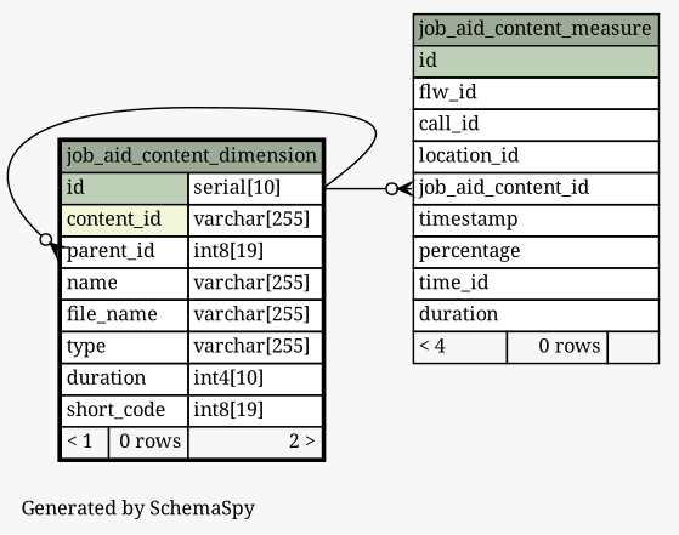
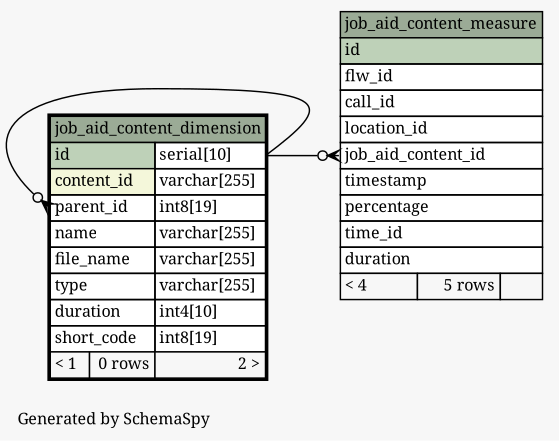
  digraph {
    bgcolor="#f7f7f7"
    fontname="Noto Serif"
    fontsize=11
    label="\nGenerated by SchemaSpy"
    labeljust=l
    nodesep=0.18
    rankdir=RL
    ranksep=0.46
    node [fontname="Noto Serif" fontsize=11 shape=plaintext]
    edge [arrowhead=none arrowsize=0.8 arrowtail=crowodot dir=back headport="id.type:e" fontname="Noto Serif"]
    n1 [label=<     <TABLE BORDER="2" CELLBORDER="1" CELLSPACING="0" BGCOLOR="#ffffff">       <TR><TD COLSPAN="3" BGCOLOR="#9bab96" ALIGN="CENTER">job_aid_content_dimension</TD></TR>       <TR><TD PORT="id" COLSPAN="2" BGCOLOR="#bed1b8" ALIGN="LEFT">id</TD><TD PORT="id.type" ALIGN="LEFT">serial[10]</TD></TR>       <TR><TD PORT="content_id" COLSPAN="2" BGCOLOR="#f4f7da" ALIGN="LEFT">content_id</TD><TD PORT="content_id.type" ALIGN="LEFT">varchar[255]</TD></TR>       <TR><TD PORT="parent_id" COLSPAN="2" ALIGN="LEFT">parent_id</TD><TD PORT="parent_id.type" ALIGN="LEFT">int8[19]</TD></TR>       <TR><TD PORT="name" COLSPAN="2" ALIGN="LEFT">name</TD><TD PORT="name.type" ALIGN="LEFT">varchar[255]</TD></TR>       <TR><TD PORT="file_name" COLSPAN="2" ALIGN="LEFT">file_name</TD><TD PORT="file_name.type" ALIGN="LEFT">varchar[255]</TD></TR>       <TR><TD PORT="type" COLSPAN="2" ALIGN="LEFT">type</TD><TD PORT="type.type" ALIGN="LEFT">varchar[255]</TD></TR>       <TR><TD PORT="duration" COLSPAN="2" ALIGN="LEFT">duration</TD><TD PORT="duration.type" ALIGN="LEFT">int4[10]</TD></TR>       <TR><TD PORT="short_code" COLSPAN="2" ALIGN="LEFT">short_code</TD><TD PORT="short_code.type" ALIGN="LEFT">int8[19]</TD></TR>       <TR><TD ALIGN="LEFT" BGCOLOR="#f7f7f7">&lt; 1</TD><TD ALIGN="RIGHT" BGCOLOR="#f7f7f7">0 rows</TD><TD ALIGN="RIGHT" BGCOLOR="#f7f7f7">2 &gt;</TD></TR>     </TABLE>>]
-   n2 [label=<     <TABLE BORDER="0" CELLBORDER="1" CELLSPACING="0" BGCOLOR="#ffffff">       <TR><TD COLSPAN="3" BGCOLOR="#9bab96" ALIGN="CENTER">job_aid_content_measure</TD></TR>       <TR><TD PORT="id" COLSPAN="3" BGCOLOR="#bed1b8" ALIGN="LEFT">id</TD></TR>       <TR><TD PORT="flw_id" COLSPAN="3" ALIGN="LEFT">flw_id</TD></TR>       <TR><TD PORT="call_id" COLSPAN="3" ALIGN="LEFT">call_id</TD></TR>       <TR><TD PORT="location_id" COLSPAN="3" ALIGN="LEFT">location_id</TD></TR>       <TR><TD PORT="job_aid_content_id" COLSPAN="3" ALIGN="LEFT">job_aid_content_id</TD></TR>       <TR><TD PORT="timestamp" COLSPAN="3" ALIGN="LEFT">timestamp</TD></TR>       <TR><TD PORT="percentage" COLSPAN="3" ALIGN="LEFT">percentage</TD></TR>       <TR><TD PORT="time_id" COLSPAN="3" ALIGN="LEFT">time_id</TD></TR>       <TR><TD PORT="duration" COLSPAN="3" ALIGN="LEFT">duration</TD></TR>       <TR><TD ALIGN="LEFT" BGCOLOR="#f7f7f7">&lt; 4</TD><TD ALIGN="RIGHT" BGCOLOR="#f7f7f7">0 rows</TD><TD ALIGN="RIGHT" BGCOLOR="#f7f7f7">  </TD></TR>     </TABLE>>]
+   n2 [label=<     <TABLE BORDER="0" CELLBORDER="1" CELLSPACING="0" BGCOLOR="#ffffff">       <TR><TD COLSPAN="3" BGCOLOR="#9bab96" ALIGN="CENTER">job_aid_content_measure</TD></TR>       <TR><TD PORT="id" COLSPAN="3" BGCOLOR="#bed1b8" ALIGN="LEFT">id</TD></TR>       <TR><TD PORT="flw_id" COLSPAN="3" ALIGN="LEFT">flw_id</TD></TR>       <TR><TD PORT="call_id" COLSPAN="3" ALIGN="LEFT">call_id</TD></TR>       <TR><TD PORT="location_id" COLSPAN="3" ALIGN="LEFT">location_id</TD></TR>       <TR><TD PORT="job_aid_content_id" COLSPAN="3" ALIGN="LEFT">job_aid_content_id</TD></TR>       <TR><TD PORT="timestamp" COLSPAN="3" ALIGN="LEFT">timestamp</TD></TR>       <TR><TD PORT="percentage" COLSPAN="3" ALIGN="LEFT">percentage</TD></TR>       <TR><TD PORT="time_id" COLSPAN="3" ALIGN="LEFT">time_id</TD></TR>       <TR><TD PORT="duration" COLSPAN="3" ALIGN="LEFT">duration</TD></TR>       <TR><TD ALIGN="LEFT" BGCOLOR="#f7f7f7">&lt; 4</TD><TD ALIGN="RIGHT" BGCOLOR="#f7f7f7">5 rows</TD><TD ALIGN="RIGHT" BGCOLOR="#f7f7f7">  </TD></TR>     </TABLE>>]
    n1 -> n1 [tailport="parent_id:w"]
    n2 -> n1 [tailport="job_aid_content_id:w"]
  }
